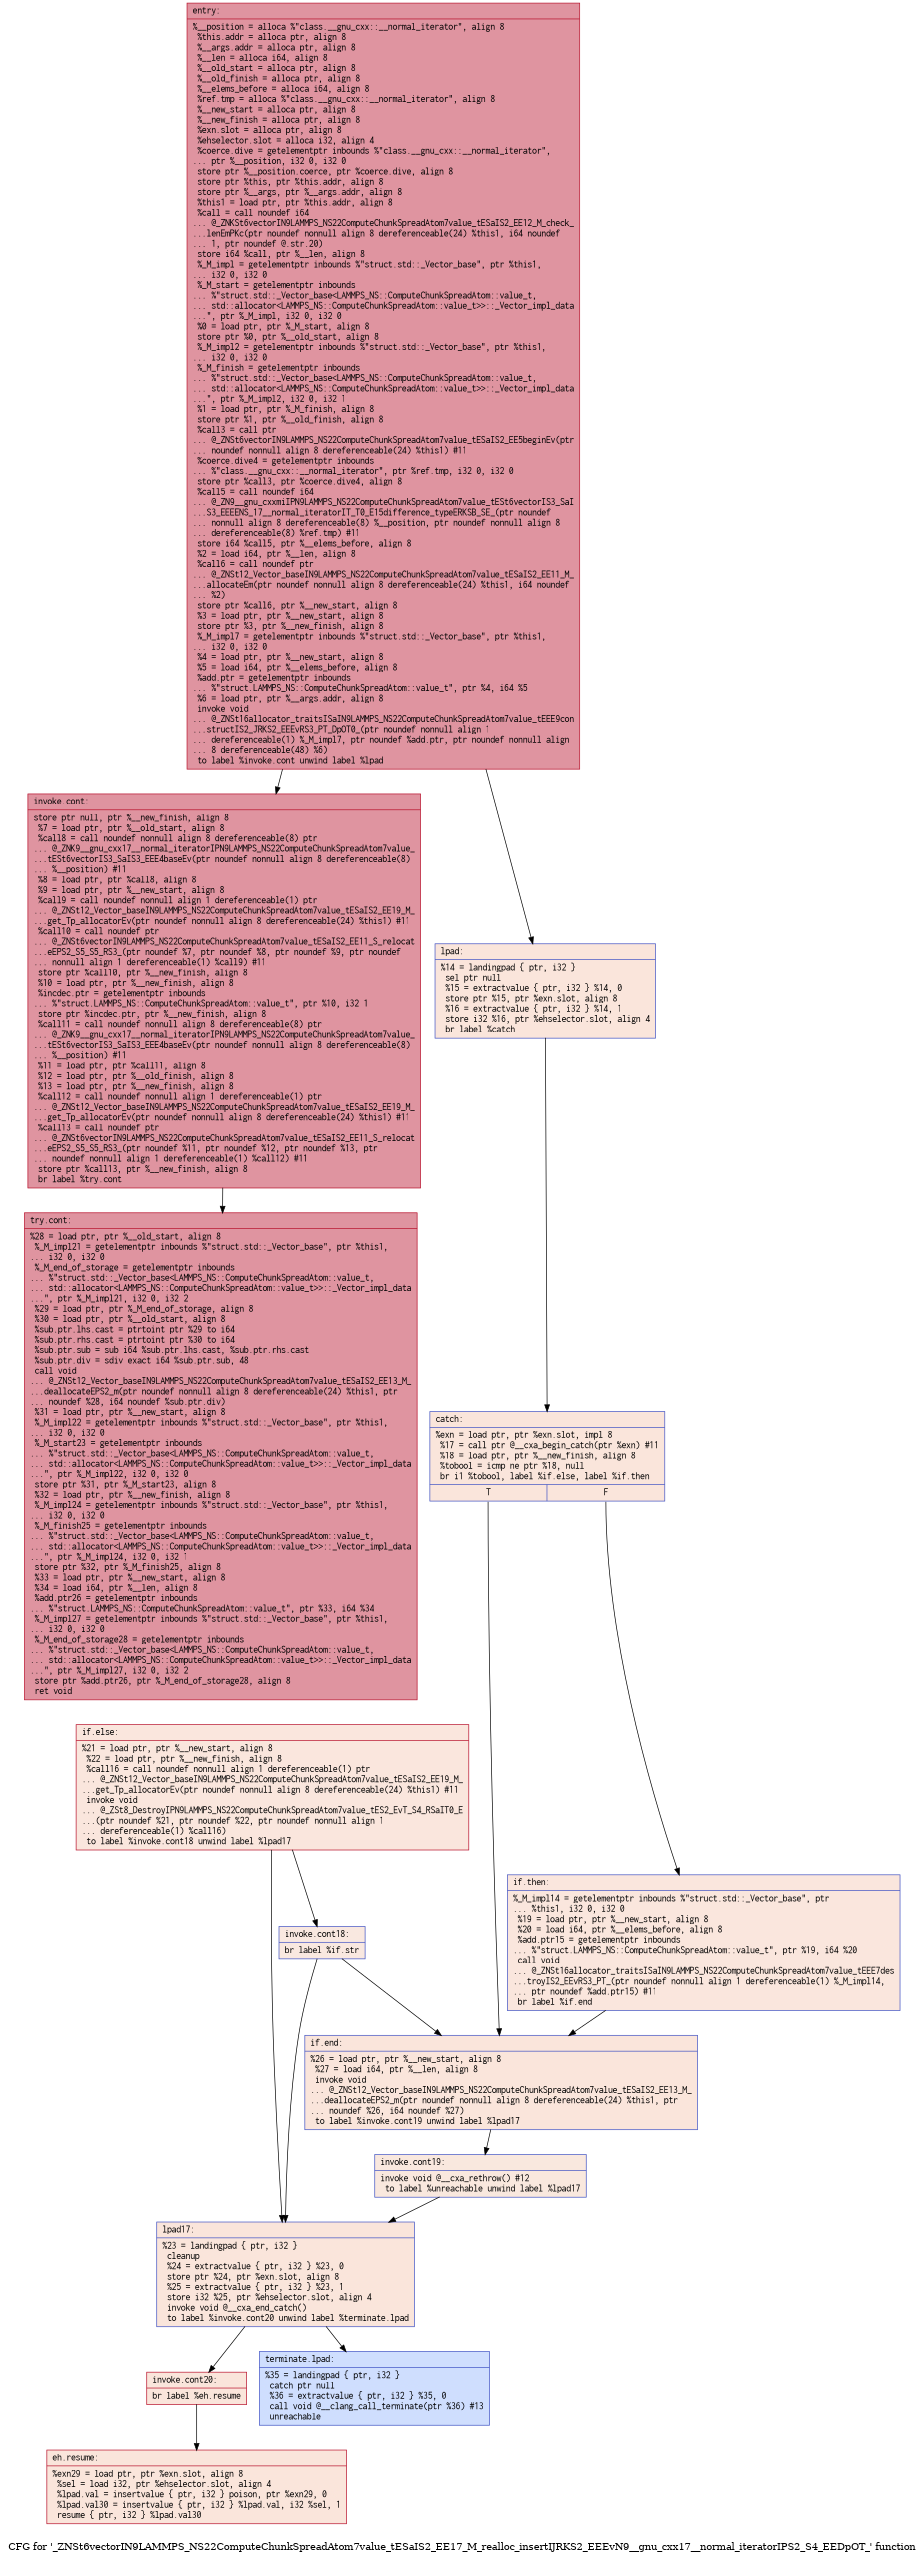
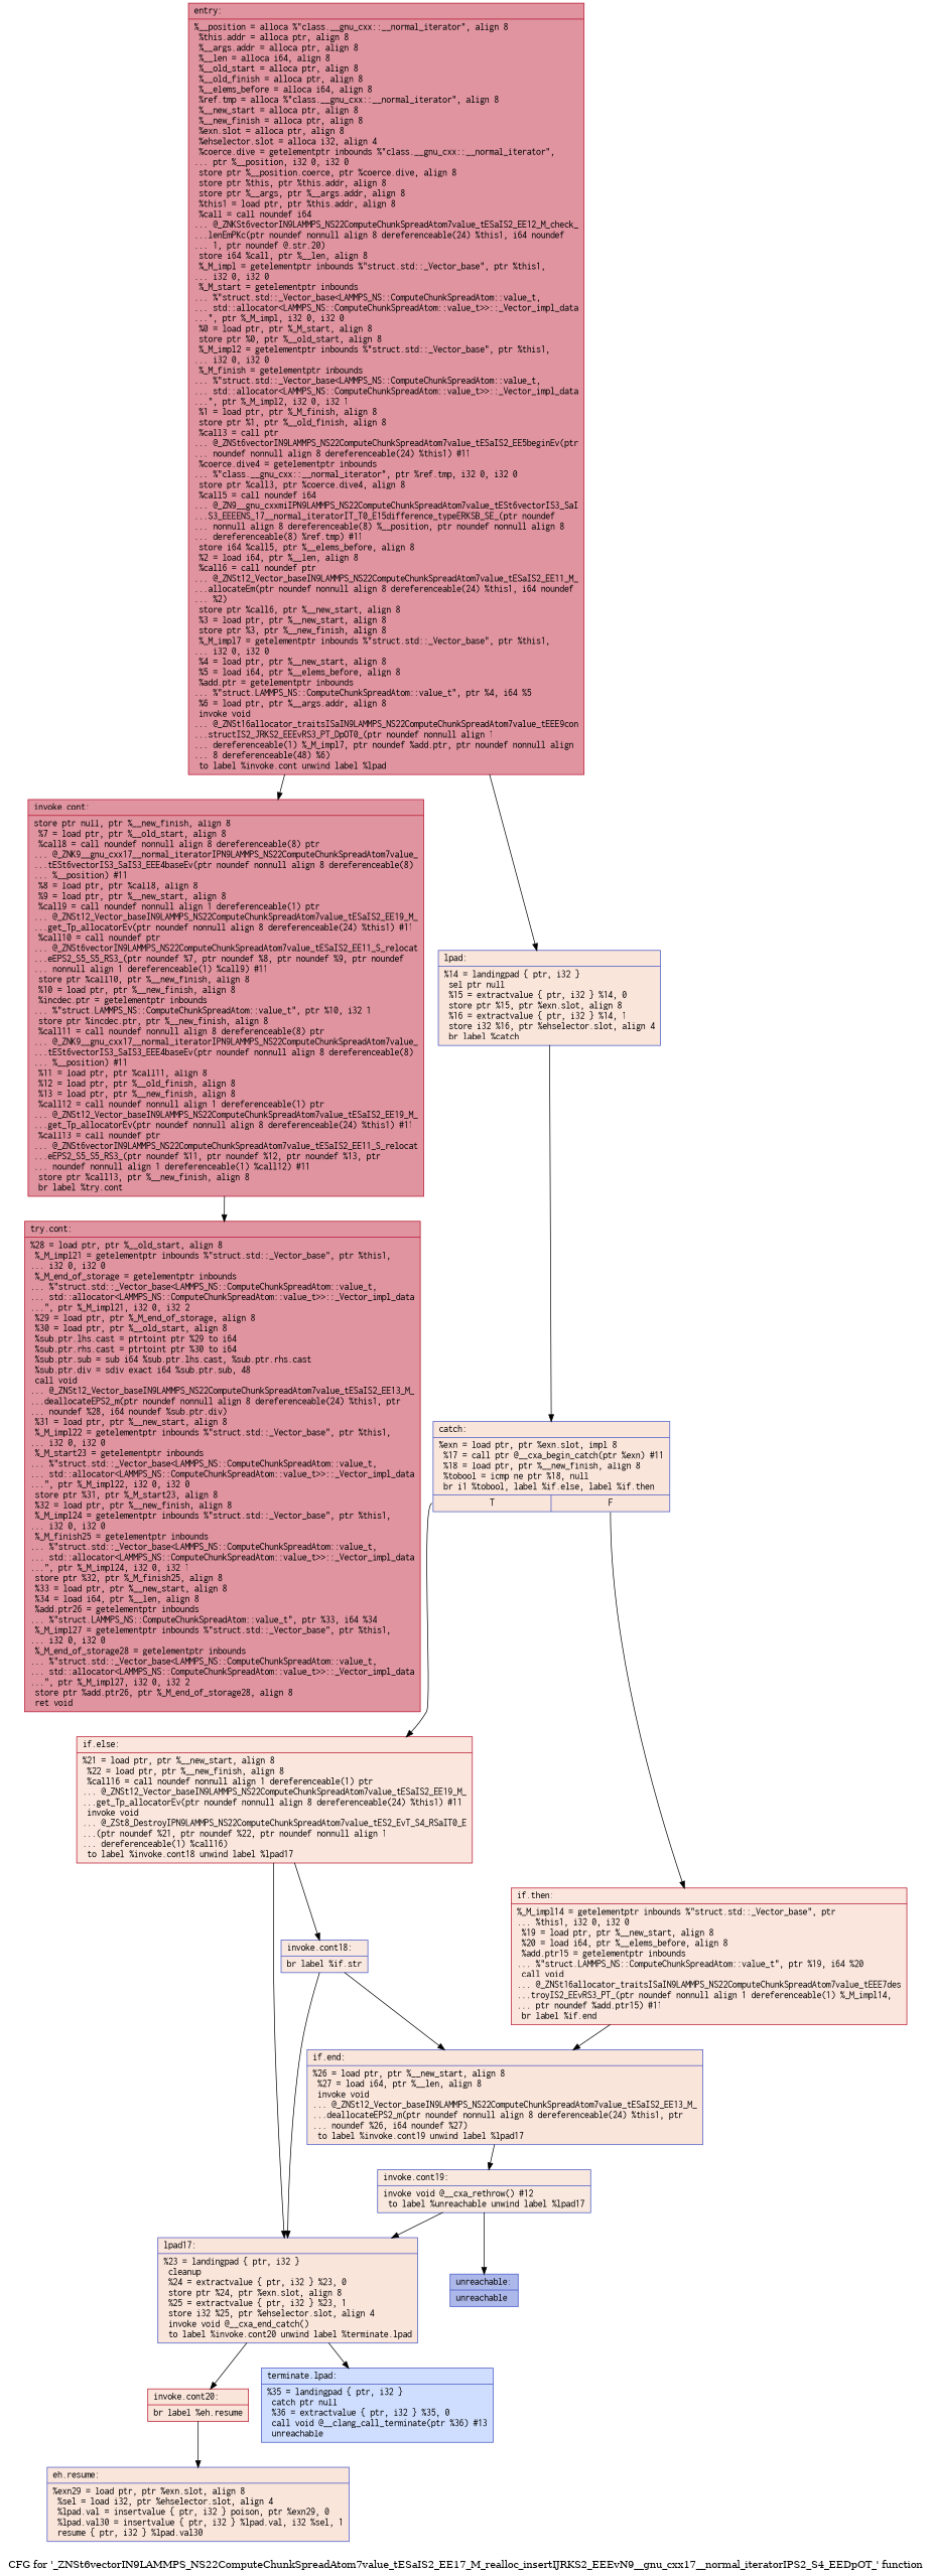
  digraph {
    label="CFG for '_ZNSt6vectorIN9LAMMPS_NS22ComputeChunkSpreadAtom7value_tESaIS2_EE17_M_realloc_insertIJRKS2_EEEvN9__gnu_cxx17__normal_iteratorIPS2_S4_EEDpOT_' function"
    node [color="#3d50c3ff" fillcolor="#f4c5ad70" fontname=Courier shape=record style=filled]
    n1 [color="#b70d28ff" fillcolor="#b70d2870" label="{entry:\l|  %__position = alloca %\"class.__gnu_cxx::__normal_iterator\", align 8\l  %this.addr = alloca ptr, align 8\l  %__args.addr = alloca ptr, align 8\l  %__len = alloca i64, align 8\l  %__old_start = alloca ptr, align 8\l  %__old_finish = alloca ptr, align 8\l  %__elems_before = alloca i64, align 8\l  %ref.tmp = alloca %\"class.__gnu_cxx::__normal_iterator\", align 8\l  %__new_start = alloca ptr, align 8\l  %__new_finish = alloca ptr, align 8\l  %exn.slot = alloca ptr, align 8\l  %ehselector.slot = alloca i32, align 4\l  %coerce.dive = getelementptr inbounds %\"class.__gnu_cxx::__normal_iterator\",\l... ptr %__position, i32 0, i32 0\l  store ptr %__position.coerce, ptr %coerce.dive, align 8\l  store ptr %this, ptr %this.addr, align 8\l  store ptr %__args, ptr %__args.addr, align 8\l  %this1 = load ptr, ptr %this.addr, align 8\l  %call = call noundef i64\l... @_ZNKSt6vectorIN9LAMMPS_NS22ComputeChunkSpreadAtom7value_tESaIS2_EE12_M_check_\l...lenEmPKc(ptr noundef nonnull align 8 dereferenceable(24) %this1, i64 noundef\l... 1, ptr noundef @.str.20)\l  store i64 %call, ptr %__len, align 8\l  %_M_impl = getelementptr inbounds %\"struct.std::_Vector_base\", ptr %this1,\l... i32 0, i32 0\l  %_M_start = getelementptr inbounds\l... %\"struct.std::_Vector_base\<LAMMPS_NS::ComputeChunkSpreadAtom::value_t,\l... std::allocator\<LAMMPS_NS::ComputeChunkSpreadAtom::value_t\>\>::_Vector_impl_data\l...\", ptr %_M_impl, i32 0, i32 0\l  %0 = load ptr, ptr %_M_start, align 8\l  store ptr %0, ptr %__old_start, align 8\l  %_M_impl2 = getelementptr inbounds %\"struct.std::_Vector_base\", ptr %this1,\l... i32 0, i32 0\l  %_M_finish = getelementptr inbounds\l... %\"struct.std::_Vector_base\<LAMMPS_NS::ComputeChunkSpreadAtom::value_t,\l... std::allocator\<LAMMPS_NS::ComputeChunkSpreadAtom::value_t\>\>::_Vector_impl_data\l...\", ptr %_M_impl2, i32 0, i32 1\l  %1 = load ptr, ptr %_M_finish, align 8\l  store ptr %1, ptr %__old_finish, align 8\l  %call3 = call ptr\l... @_ZNSt6vectorIN9LAMMPS_NS22ComputeChunkSpreadAtom7value_tESaIS2_EE5beginEv(ptr\l... noundef nonnull align 8 dereferenceable(24) %this1) #11\l  %coerce.dive4 = getelementptr inbounds\l... %\"class.__gnu_cxx::__normal_iterator\", ptr %ref.tmp, i32 0, i32 0\l  store ptr %call3, ptr %coerce.dive4, align 8\l  %call5 = call noundef i64\l... @_ZN9__gnu_cxxmiIPN9LAMMPS_NS22ComputeChunkSpreadAtom7value_tESt6vectorIS3_SaI\l...S3_EEEENS_17__normal_iteratorIT_T0_E15difference_typeERKSB_SE_(ptr noundef\l... nonnull align 8 dereferenceable(8) %__position, ptr noundef nonnull align 8\l... dereferenceable(8) %ref.tmp) #11\l  store i64 %call5, ptr %__elems_before, align 8\l  %2 = load i64, ptr %__len, align 8\l  %call6 = call noundef ptr\l... @_ZNSt12_Vector_baseIN9LAMMPS_NS22ComputeChunkSpreadAtom7value_tESaIS2_EE11_M_\l...allocateEm(ptr noundef nonnull align 8 dereferenceable(24) %this1, i64 noundef\l... %2)\l  store ptr %call6, ptr %__new_start, align 8\l  %3 = load ptr, ptr %__new_start, align 8\l  store ptr %3, ptr %__new_finish, align 8\l  %_M_impl7 = getelementptr inbounds %\"struct.std::_Vector_base\", ptr %this1,\l... i32 0, i32 0\l  %4 = load ptr, ptr %__new_start, align 8\l  %5 = load i64, ptr %__elems_before, align 8\l  %add.ptr = getelementptr inbounds\l... %\"struct.LAMMPS_NS::ComputeChunkSpreadAtom::value_t\", ptr %4, i64 %5\l  %6 = load ptr, ptr %__args.addr, align 8\l  invoke void\l... @_ZNSt16allocator_traitsISaIN9LAMMPS_NS22ComputeChunkSpreadAtom7value_tEEE9con\l...structIS2_JRKS2_EEEvRS3_PT_DpOT0_(ptr noundef nonnull align 1\l... dereferenceable(1) %_M_impl7, ptr noundef %add.ptr, ptr noundef nonnull align\l... 8 dereferenceable(48) %6)\l          to label %invoke.cont unwind label %lpad\l}"]
    n2 [color="#b70d28ff" fillcolor="#b70d2870" label="{invoke.cont:\l|  store ptr null, ptr %__new_finish, align 8\l  %7 = load ptr, ptr %__old_start, align 8\l  %call8 = call noundef nonnull align 8 dereferenceable(8) ptr\l... @_ZNK9__gnu_cxx17__normal_iteratorIPN9LAMMPS_NS22ComputeChunkSpreadAtom7value_\l...tESt6vectorIS3_SaIS3_EEE4baseEv(ptr noundef nonnull align 8 dereferenceable(8)\l... %__position) #11\l  %8 = load ptr, ptr %call8, align 8\l  %9 = load ptr, ptr %__new_start, align 8\l  %call9 = call noundef nonnull align 1 dereferenceable(1) ptr\l... @_ZNSt12_Vector_baseIN9LAMMPS_NS22ComputeChunkSpreadAtom7value_tESaIS2_EE19_M_\l...get_Tp_allocatorEv(ptr noundef nonnull align 8 dereferenceable(24) %this1) #11\l  %call10 = call noundef ptr\l... @_ZNSt6vectorIN9LAMMPS_NS22ComputeChunkSpreadAtom7value_tESaIS2_EE11_S_relocat\l...eEPS2_S5_S5_RS3_(ptr noundef %7, ptr noundef %8, ptr noundef %9, ptr noundef\l... nonnull align 1 dereferenceable(1) %call9) #11\l  store ptr %call10, ptr %__new_finish, align 8\l  %10 = load ptr, ptr %__new_finish, align 8\l  %incdec.ptr = getelementptr inbounds\l... %\"struct.LAMMPS_NS::ComputeChunkSpreadAtom::value_t\", ptr %10, i32 1\l  store ptr %incdec.ptr, ptr %__new_finish, align 8\l  %call11 = call noundef nonnull align 8 dereferenceable(8) ptr\l... @_ZNK9__gnu_cxx17__normal_iteratorIPN9LAMMPS_NS22ComputeChunkSpreadAtom7value_\l...tESt6vectorIS3_SaIS3_EEE4baseEv(ptr noundef nonnull align 8 dereferenceable(8)\l... %__position) #11\l  %11 = load ptr, ptr %call11, align 8\l  %12 = load ptr, ptr %__old_finish, align 8\l  %13 = load ptr, ptr %__new_finish, align 8\l  %call12 = call noundef nonnull align 1 dereferenceable(1) ptr\l... @_ZNSt12_Vector_baseIN9LAMMPS_NS22ComputeChunkSpreadAtom7value_tESaIS2_EE19_M_\l...get_Tp_allocatorEv(ptr noundef nonnull align 8 dereferenceable(24) %this1) #11\l  %call13 = call noundef ptr\l... @_ZNSt6vectorIN9LAMMPS_NS22ComputeChunkSpreadAtom7value_tESaIS2_EE11_S_relocat\l...eEPS2_S5_S5_RS3_(ptr noundef %11, ptr noundef %12, ptr noundef %13, ptr\l... noundef nonnull align 1 dereferenceable(1) %call12) #11\l  store ptr %call13, ptr %__new_finish, align 8\l  br label %try.cont\l}"]
    n3 [label="{lpad:\l|  %14 = landingpad \{ ptr, i32 \}\l          sel ptr null\l  %15 = extractvalue \{ ptr, i32 \} %14, 0\l  store ptr %15, ptr %exn.slot, align 8\l  %16 = extractvalue \{ ptr, i32 \} %14, 1\l  store i32 %16, ptr %ehselector.slot, align 4\l  br label %catch\l}"]
    n4 [color="#b70d28ff" fillcolor="#b70d2870" label="{try.cont:\l|  %28 = load ptr, ptr %__old_start, align 8\l  %_M_impl21 = getelementptr inbounds %\"struct.std::_Vector_base\", ptr %this1,\l... i32 0, i32 0\l  %_M_end_of_storage = getelementptr inbounds\l... %\"struct.std::_Vector_base\<LAMMPS_NS::ComputeChunkSpreadAtom::value_t,\l... std::allocator\<LAMMPS_NS::ComputeChunkSpreadAtom::value_t\>\>::_Vector_impl_data\l...\", ptr %_M_impl21, i32 0, i32 2\l  %29 = load ptr, ptr %_M_end_of_storage, align 8\l  %30 = load ptr, ptr %__old_start, align 8\l  %sub.ptr.lhs.cast = ptrtoint ptr %29 to i64\l  %sub.ptr.rhs.cast = ptrtoint ptr %30 to i64\l  %sub.ptr.sub = sub i64 %sub.ptr.lhs.cast, %sub.ptr.rhs.cast\l  %sub.ptr.div = sdiv exact i64 %sub.ptr.sub, 48\l  call void\l... @_ZNSt12_Vector_baseIN9LAMMPS_NS22ComputeChunkSpreadAtom7value_tESaIS2_EE13_M_\l...deallocateEPS2_m(ptr noundef nonnull align 8 dereferenceable(24) %this1, ptr\l... noundef %28, i64 noundef %sub.ptr.div)\l  %31 = load ptr, ptr %__new_start, align 8\l  %_M_impl22 = getelementptr inbounds %\"struct.std::_Vector_base\", ptr %this1,\l... i32 0, i32 0\l  %_M_start23 = getelementptr inbounds\l... %\"struct.std::_Vector_base\<LAMMPS_NS::ComputeChunkSpreadAtom::value_t,\l... std::allocator\<LAMMPS_NS::ComputeChunkSpreadAtom::value_t\>\>::_Vector_impl_data\l...\", ptr %_M_impl22, i32 0, i32 0\l  store ptr %31, ptr %_M_start23, align 8\l  %32 = load ptr, ptr %__new_finish, align 8\l  %_M_impl24 = getelementptr inbounds %\"struct.std::_Vector_base\", ptr %this1,\l... i32 0, i32 0\l  %_M_finish25 = getelementptr inbounds\l... %\"struct.std::_Vector_base\<LAMMPS_NS::ComputeChunkSpreadAtom::value_t,\l... std::allocator\<LAMMPS_NS::ComputeChunkSpreadAtom::value_t\>\>::_Vector_impl_data\l...\", ptr %_M_impl24, i32 0, i32 1\l  store ptr %32, ptr %_M_finish25, align 8\l  %33 = load ptr, ptr %__new_start, align 8\l  %34 = load i64, ptr %__len, align 8\l  %add.ptr26 = getelementptr inbounds\l... %\"struct.LAMMPS_NS::ComputeChunkSpreadAtom::value_t\", ptr %33, i64 %34\l  %_M_impl27 = getelementptr inbounds %\"struct.std::_Vector_base\", ptr %this1,\l... i32 0, i32 0\l  %_M_end_of_storage28 = getelementptr inbounds\l... %\"struct.std::_Vector_base\<LAMMPS_NS::ComputeChunkSpreadAtom::value_t,\l... std::allocator\<LAMMPS_NS::ComputeChunkSpreadAtom::value_t\>\>::_Vector_impl_data\l...\", ptr %_M_impl27, i32 0, i32 2\l  store ptr %add.ptr26, ptr %_M_end_of_storage28, align 8\l  ret void\l}"]
    n5 [label="{catch:\l|  %exn = load ptr, ptr %exn.slot, impl 8\l  %17 = call ptr @__cxa_begin_catch(ptr %exn) #11\l  %18 = load ptr, ptr %__new_finish, align 8\l  %tobool = icmp ne ptr %18, null\l  br i1 %tobool, label %if.else, label %if.then\l|{<s0>T|<s1>F}}"]
    n6 [color="#b70d28ff" fillcolor="#f3c7b170" label="{if.else:\l|  %21 = load ptr, ptr %__new_start, align 8\l  %22 = load ptr, ptr %__new_finish, align 8\l  %call16 = call noundef nonnull align 1 dereferenceable(1) ptr\l... @_ZNSt12_Vector_baseIN9LAMMPS_NS22ComputeChunkSpreadAtom7value_tESaIS2_EE19_M_\l...get_Tp_allocatorEv(ptr noundef nonnull align 8 dereferenceable(24) %this1) #11\l  invoke void\l... @_ZSt8_DestroyIPN9LAMMPS_NS22ComputeChunkSpreadAtom7value_tES2_EvT_S4_RSaIT0_E\l...(ptr noundef %21, ptr noundef %22, ptr noundef nonnull align 1\l... dereferenceable(1) %call16)\l          to label %invoke.cont18 unwind label %lpad17\l}"]
-   n7 [fillcolor="#f3c7b170" label="{if.then:\l|  %_M_impl14 = getelementptr inbounds %\"struct.std::_Vector_base\", ptr\l... %this1, i32 0, i32 0\l  %19 = load ptr, ptr %__new_start, align 8\l  %20 = load i64, ptr %__elems_before, align 8\l  %add.ptr15 = getelementptr inbounds\l... %\"struct.LAMMPS_NS::ComputeChunkSpreadAtom::value_t\", ptr %19, i64 %20\l  call void\l... @_ZNSt16allocator_traitsISaIN9LAMMPS_NS22ComputeChunkSpreadAtom7value_tEEE7des\l...troyIS2_EEvRS3_PT_(ptr noundef nonnull align 1 dereferenceable(1) %_M_impl14,\l... ptr noundef %add.ptr15) #11\l  br label %if.end\l}"]
+   n7 [color="#b70d28ff" fillcolor="#f3c7b170" label="{if.then:\l|  %_M_impl14 = getelementptr inbounds %\"struct.std::_Vector_base\", ptr\l... %this1, i32 0, i32 0\l  %19 = load ptr, ptr %__new_start, align 8\l  %20 = load i64, ptr %__elems_before, align 8\l  %add.ptr15 = getelementptr inbounds\l... %\"struct.LAMMPS_NS::ComputeChunkSpreadAtom::value_t\", ptr %19, i64 %20\l  call void\l... @_ZNSt16allocator_traitsISaIN9LAMMPS_NS22ComputeChunkSpreadAtom7value_tEEE7des\l...troyIS2_EEvRS3_PT_(ptr noundef nonnull align 1 dereferenceable(1) %_M_impl14,\l... ptr noundef %add.ptr15) #11\l  br label %if.end\l}"]
    n8 [fillcolor="#f1ccb870" label="{invoke.cont18:\l|  br label %if.str\l}"]
    n9 [label="{lpad17:\l|  %23 = landingpad \{ ptr, i32 \}\l          cleanup\l  %24 = extractvalue \{ ptr, i32 \} %23, 0\l  store ptr %24, ptr %exn.slot, align 8\l  %25 = extractvalue \{ ptr, i32 \} %23, 1\l  store i32 %25, ptr %ehselector.slot, align 4\l  invoke void @__cxa_end_catch()\l          to label %invoke.cont20 unwind label %terminate.lpad\l}"]
    n10 [label="{if.end:\l|  %26 = load ptr, ptr %__new_start, align 8\l  %27 = load i64, ptr %__len, align 8\l  invoke void\l... @_ZNSt12_Vector_baseIN9LAMMPS_NS22ComputeChunkSpreadAtom7value_tESaIS2_EE13_M_\l...deallocateEPS2_m(ptr noundef nonnull align 8 dereferenceable(24) %this1, ptr\l... noundef %26, i64 noundef %27)\l          to label %invoke.cont19 unwind label %lpad17\l}"]
    n11 [color="#b70d28ff" label="{invoke.cont20:\l|  br label %eh.resume\l}"]
    n12 [fillcolor="#93b5fe70" label="{terminate.lpad:\l|  %35 = landingpad \{ ptr, i32 \}\l          catch ptr null\l  %36 = extractvalue \{ ptr, i32 \} %35, 0\l  call void @__clang_call_terminate(ptr %36) #13\l  unreachable\l}"]
    n13 [fillcolor="#f2cab570" label="{invoke.cont19:\l|  invoke void @__cxa_rethrow() #12\l          to label %unreachable unwind label %lpad17\l}"]
-   n15 [color="#b70d28ff" label="{eh.resume:\l|  %exn29 = load ptr, ptr %exn.slot, align 8\l  %sel = load i32, ptr %ehselector.slot, align 4\l  %lpad.val = insertvalue \{ ptr, i32 \} poison, ptr %exn29, 0\l  %lpad.val30 = insertvalue \{ ptr, i32 \} %lpad.val, i32 %sel, 1\l  resume \{ ptr, i32 \} %lpad.val30\l}"]
+   n14 [fillcolor="#465ecf70" label="{unreachable:\l|  unreachable\l}"]
+   n15 [label="{eh.resume:\l|  %exn29 = load ptr, ptr %exn.slot, align 8\l  %sel = load i32, ptr %ehselector.slot, align 4\l  %lpad.val = insertvalue \{ ptr, i32 \} poison, ptr %exn29, 0\l  %lpad.val30 = insertvalue \{ ptr, i32 \} %lpad.val, i32 %sel, 1\l  resume \{ ptr, i32 \} %lpad.val30\l}"]
    n1 -> n2
    n1 -> n3
    n2 -> n4
    n3 -> n5
-   n5 -> n10 [tailport=s0]
+   n5 -> n6 [tailport=s0]
    n5 -> n7 [tailport=s1]
    n6 -> n8
    n6 -> n9
    n7 -> n10
    n8 -> n9
    n8 -> n10
    n9 -> n11
    n9 -> n12
    n10 -> n13
    n11 -> n15
    n13 -> n9
+   n13 -> n14
  }
